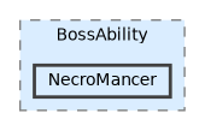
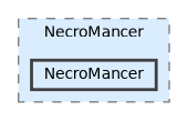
  digraph {
    compound=true
    n1 [color=grey25 fillcolor="#daedff" fontname=Helvetica fontsize=10 height=0.2 label=NecroMancer shape=box style="filled,bold" width=0.4]
    subgraph cluster_1 {
      bgcolor="#daedff"
      fontname=Helvetica
      fontsize=10
-     label=BossAbility
+     label=NecroMancer
      pencolor=grey50
      style="filled,dashed"
      n1
    }
  }
